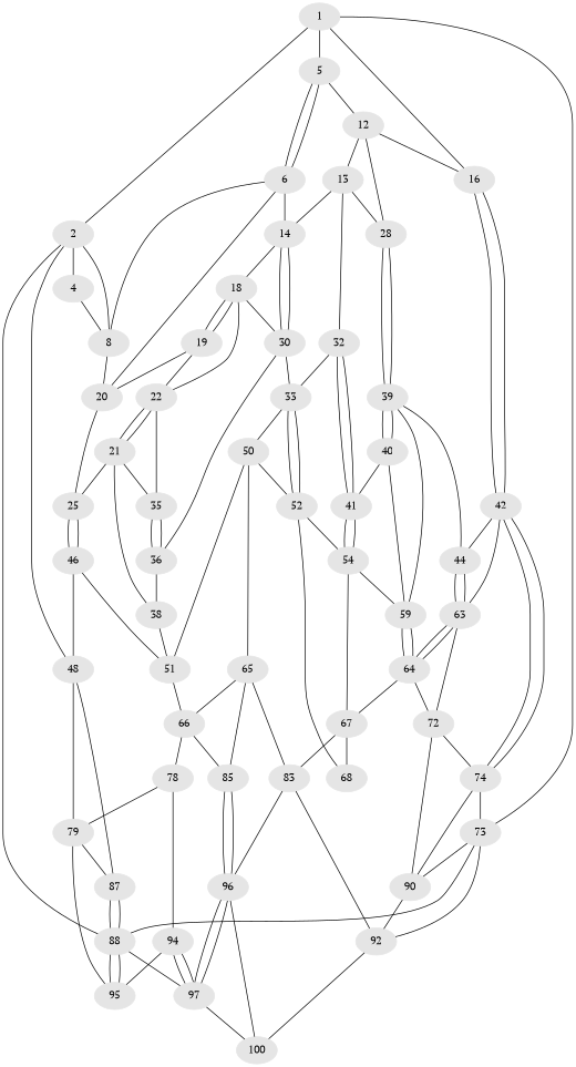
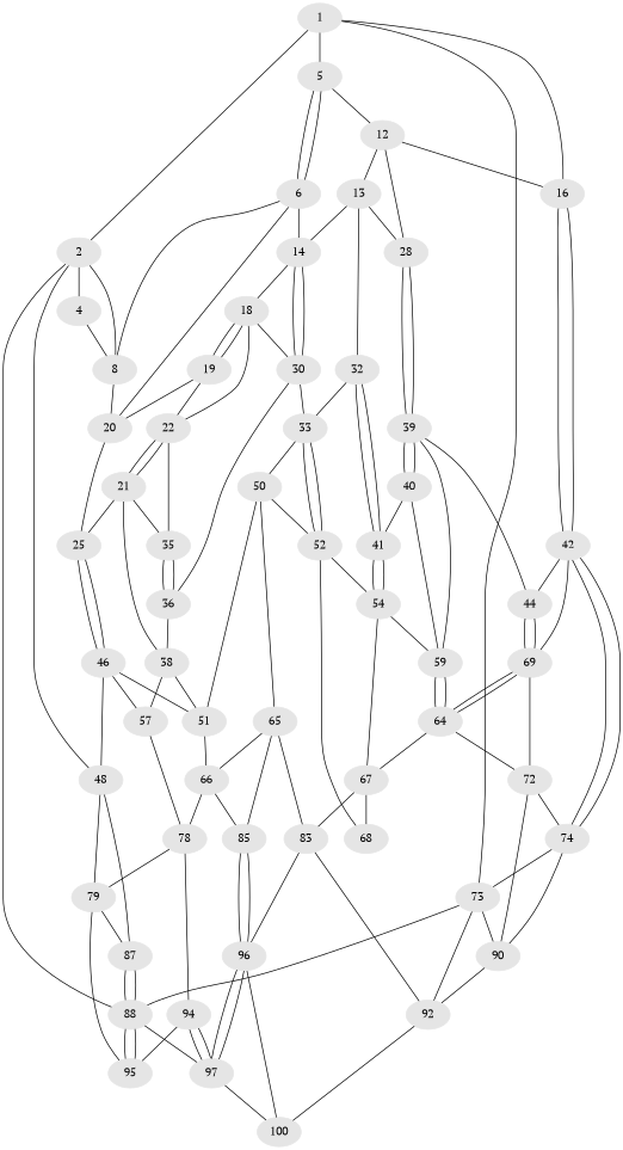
  graph {
    fontname="PT Serif"
    node [color=gray90 fontname="PT Serif" style=filled]
    edge [fontname="PT Serif"]
    1 [super="+11"]
    2 [super="+3"]
    5 [super="+10"]
    16
    n5 [label=73 super="+77"]
    4
    8 [super="+9"]
    48 [super="+49"]
    88 [super="+89"]
    6 [super="+7"]
    12 [super="+17"]
    42 [super="+43"]
    90 [super="+91"]
    92 [super="+99"]
    20 [super="+21"]
    79 [super="+86"]
    87
    95
    97 [super="+101"]
    14 [super="+15"]
    13 [super="+29"]
    28
    18 [super="+27"]
    30 [super="+31"]
    25
    32
    39 [super="+45"]
    33 [super="+34"]
    41
    19
    22 [super="+26"]
    36 [super="+37"]
    44
-   63 [super="+69"]
+   63 [super="+69" label=69]
    74 [super="+75"]
    n36 [label=21 super="+24"]
    35
    46 [super="+47"]
    38 [super="+56"]
    51 [super="+58"]
+   57 [super="+62"]
    40
    59 [super="+60"]
    50 [super="+53"]
    52 [super="+55"]
    54 [super="+61"]
    65 [super="+84"]
    68 [super="+82"]
    66 [super="+80"]
    78 [super="+81"]
    64 [super="+70"]
    67 [super="+71"]
    72 [super="+73"]
    83 [super="+93"]
    85
    94
    96 [super="+98"]
    100
    1 -- 2
    1 -- 5 [weight=2]
    1 -- 16
    1 -- n5
    2 -- 4
    2 -- 8
    2 -- 48
    2 -- 88
    5 -- 6
    5 -- 6
    5 -- 12
    16 -- 42
    16 -- 42
    n5 -- 88
    n5 -- 90
    n5 -- 92
    4 -- 8
    8 -- 20
    48 -- 79
    48 -- 87
    88 -- 95
    88 -- 95
    88 -- 97
    6 -- 8
    6 -- 20
    6 -- 14
    12 -- 16
    12 -- 13
    12 -- 28
    42 -- 44
    42 -- 63
    42 -- 74
    42 -- 74
    90 -- 92
    92 -- 100
    20 -- 25
    79 -- 87
    79 -- 95
    87 -- 88
    87 -- 88
    97 -- 100
    14 -- 18
    14 -- 30
    14 -- 30
    13 -- 14
    13 -- 28
    13 -- 32
    28 -- 39
    28 -- 39
    18 -- 30
    18 -- 19
    18 -- 19
    18 -- 22
    30 -- 33
    30 -- 36
    25 -- 46
    25 -- 46
    32 -- 33
    32 -- 41
    32 -- 41
    39 -- 44
    39 -- 40
    39 -- 40
    39 -- 59
    33 -- 50
    33 -- 52
    33 -- 52
    41 -- 54
    41 -- 54
    19 -- 20
    19 -- 22
    22 -- n36
    22 -- n36
    22 -- 35
    36 -- 38
    44 -- 63
    44 -- 63
    63 -- 64
    63 -- 64
    63 -- 72
    74 -- n5
    74 -- 90
    n36 -- 25
    n36 -- 35
    n36 -- 38
    35 -- 36
    35 -- 36
    46 -- 48
    46 -- 51
+   46 -- 57 [weight=2]
    38 -- 51
+   38 -- 57
    51 -- 66
+   57 -- 78
    40 -- 41
    40 -- 59
    59 -- 64
    59 -- 64
    50 -- 51
    50 -- 52
    50 -- 65
    52 -- 54
    52 -- 68
    54 -- 59
    54 -- 67
    65 -- 66
    65 -- 83
    65 -- 85
    66 -- 78
    66 -- 85
    78 -- 79
    78 -- 94
    64 -- 67
    64 -- 72
    67 -- 68 [weight=2]
    67 -- 83
    72 -- 90
    72 -- 74
    83 -- 92
    83 -- 96
    85 -- 96
    85 -- 96
    94 -- 95
    94 -- 97
    94 -- 97
    96 -- 97
    96 -- 97
    96 -- 100
  }
